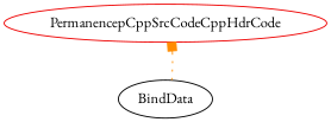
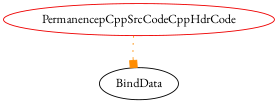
  digraph {
    fontname="EB Garamond"
    node [fontname="EB Garamond"]
    n1 [color=red2 label=PermanencepCppSrcCodeCppHdrCode shape=oval]
    BindData
-   BindData -> n1 [color=darkorange style=dotted arrowhead=box fontname="EB Garamond"]
+   n1 -> BindData [color=darkorange style=dotted arrowhead=box fontname="EB Garamond"]
  }
